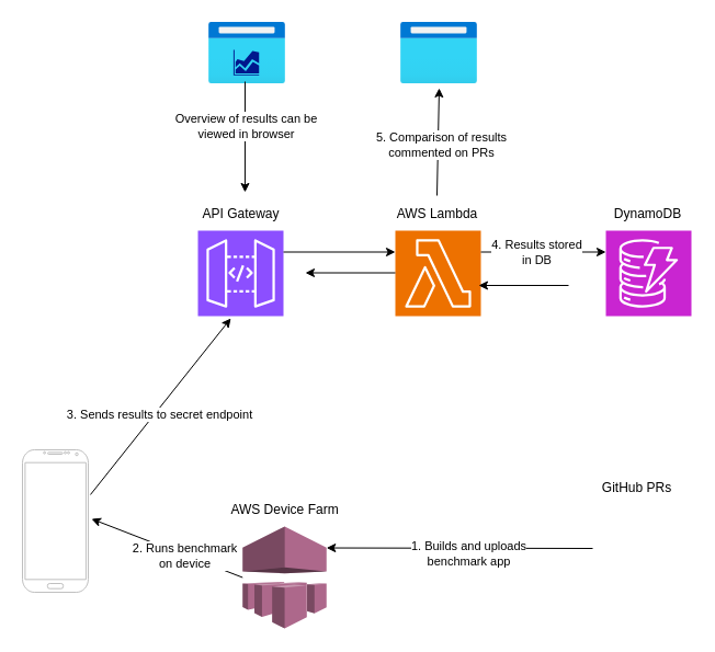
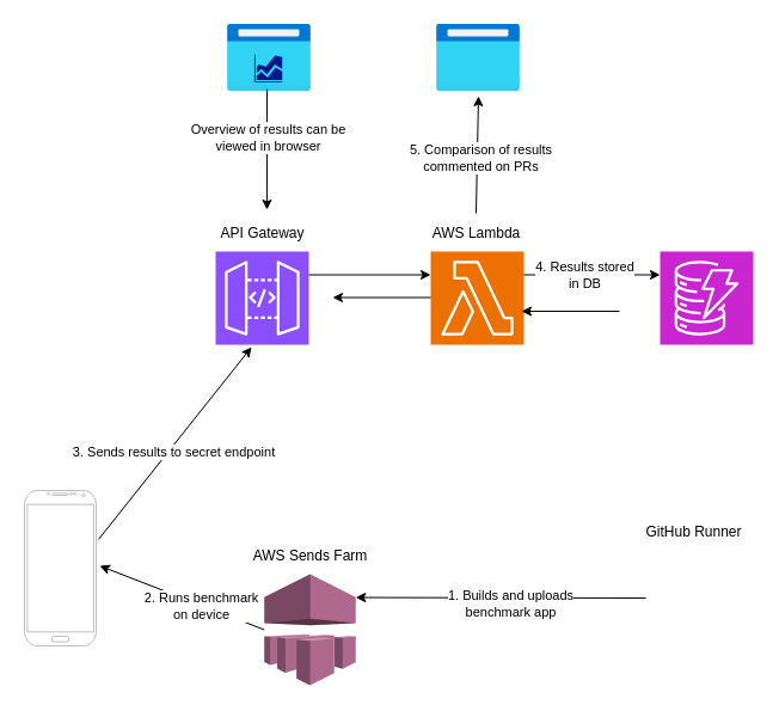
  <mxCell id="0" />
  <mxCell id="1" parent="0" />
  <mxCell id="2" value="" style="sketch=0;points=[[0,0,0],[0.25,0,0],[0.5,0,0],[0.75,0,0],[1,0,0],[0,1,0],[0.25,1,0],[0.5,1,0],[0.75,1,0],[1,1,0],[0,0.25,0],[0,0.5,0],[0,0.75,0],[1,0.25,0],[1,0.5,0],[1,0.75,0]];outlineConnect=0;fontColor=#232F3E;fillColor=#C925D1;strokeColor=#ffffff;dashed=0;verticalLabelPosition=bottom;verticalAlign=top;align=center;html=1;fontSize=12;fontStyle=0;aspect=fixed;shape=mxgraph.aws4.resourceIcon;resIcon=mxgraph.aws4.dynamodb;" vertex="1" parent="1"><mxGeometry x="552" y="210" width="78" height="78" as="geometry" /></mxCell>
  <mxCell id="3" value="" style="sketch=0;points=[[0,0,0],[0.25,0,0],[0.5,0,0],[0.75,0,0],[1,0,0],[0,1,0],[0.25,1,0],[0.5,1,0],[0.75,1,0],[1,1,0],[0,0.25,0],[0,0.5,0],[0,0.75,0],[1,0.25,0],[1,0.5,0],[1,0.75,0]];outlineConnect=0;fontColor=#232F3E;fillColor=#ED7100;strokeColor=#ffffff;dashed=0;verticalLabelPosition=bottom;verticalAlign=top;align=center;html=1;fontSize=12;fontStyle=0;aspect=fixed;shape=mxgraph.aws4.resourceIcon;resIcon=mxgraph.aws4.lambda;" vertex="1" parent="1"><mxGeometry x="360" y="210" width="78" height="78" as="geometry" /></mxCell>
  <mxCell id="4" value="" style="sketch=0;points=[[0,0,0],[0.25,0,0],[0.5,0,0],[0.75,0,0],[1,0,0],[0,1,0],[0.25,1,0],[0.5,1,0],[0.75,1,0],[1,1,0],[0,0.25,0],[0,0.5,0],[0,0.75,0],[1,0.25,0],[1,0.5,0],[1,0.75,0]];outlineConnect=0;fontColor=#232F3E;fillColor=#8C4FFF;strokeColor=#ffffff;dashed=0;verticalLabelPosition=bottom;verticalAlign=top;align=center;html=1;fontSize=12;fontStyle=0;aspect=fixed;shape=mxgraph.aws4.resourceIcon;resIcon=mxgraph.aws4.api_gateway;" vertex="1" parent="1"><mxGeometry x="180" y="210" width="78" height="78" as="geometry" /></mxCell>
- <mxCell id="5" value="DynamoDB" style="text;html=1;align=center;verticalAlign=middle;resizable=0;points=[];autosize=1;strokeColor=none;fillColor=none;" vertex="1" parent="1"><mxGeometry x="550" y="180" width="80" height="30" as="geometry" /></mxCell>
  <mxCell id="6" value="AWS Lambda" style="text;html=1;align=center;verticalAlign=middle;resizable=0;points=[];autosize=1;strokeColor=none;fillColor=none;" vertex="1" parent="1"><mxGeometry x="348" y="180" width="100" height="30" as="geometry" /></mxCell>
  <mxCell id="7" value="API Gateway" style="text;html=1;align=center;verticalAlign=middle;resizable=0;points=[];autosize=1;strokeColor=none;fillColor=none;" vertex="1" parent="1"><mxGeometry x="174" y="180" width="90" height="30" as="geometry" /></mxCell>
  <mxCell id="8" value="" style="group" vertex="1" connectable="0" parent="1"><mxGeometry x="530" y="430" width="100" height="110" as="geometry" /></mxCell>
  <mxCell id="9" value="" style="shape=image;html=1;verticalAlign=top;verticalLabelPosition=bottom;labelBackgroundColor=#ffffff;imageAspect=0;aspect=fixed;image=https://cdn4.iconfinder.com/data/icons/ionicons/512/icon-social-github-128.png" vertex="1" parent="8"><mxGeometry x="10" y="30" width="80" height="80" as="geometry" /></mxCell>
- <mxCell id="10" value="GitHub PRs" style="text;html=1;align=center;verticalAlign=middle;resizable=0;points=[];autosize=1;strokeColor=none;fillColor=none;" vertex="1" parent="8"><mxGeometry width="100" height="30" as="geometry" /></mxCell>
+ <mxCell id="10" value="GitHub Runner" style="text;html=1;align=center;verticalAlign=middle;resizable=0;points=[];autosize=1;strokeColor=none;fillColor=none;" vertex="1" parent="8"><mxGeometry width="100" height="30" as="geometry" /></mxCell>
  <mxCell id="11" value="" style="group" vertex="1" connectable="0" parent="1"><mxGeometry x="199" y="450" width="120" height="123" as="geometry" /></mxCell>
  <mxCell id="12" value="" style="outlineConnect=0;dashed=0;verticalLabelPosition=bottom;verticalAlign=top;align=center;html=1;shape=mxgraph.aws3.device_farm;fillColor=#AD688B;gradientColor=none;" vertex="1" parent="11"><mxGeometry x="21.75" y="30" width="76.5" height="93" as="geometry" /></mxCell>
- <mxCell id="13" value="AWS Device Farm" style="text;html=1;align=center;verticalAlign=middle;resizable=0;points=[];autosize=1;strokeColor=none;fillColor=none;" vertex="1" parent="11"><mxGeometry width="120" height="30" as="geometry" /></mxCell>
+ <mxCell id="13" value="AWS Sends Farm" style="text;html=1;align=center;verticalAlign=middle;resizable=0;points=[];autosize=1;strokeColor=none;fillColor=none;" vertex="1" parent="11"><mxGeometry width="120" height="30" as="geometry" /></mxCell>
  <mxCell id="14" style="rounded=0;orthogonalLoop=1;jettySize=auto;html=1;exitX=0;exitY=0.5;exitDx=0;exitDy=0;entryX=1;entryY=0.21;entryDx=0;entryDy=0;entryPerimeter=0;" edge="1" parent="1" source="9" target="12"><mxGeometry relative="1" as="geometry" /></mxCell>
  <mxCell id="15" value="&lt;div&gt;1. Builds and uploads&lt;/div&gt;&lt;div&gt;benchmark app&lt;br&gt;&lt;/div&gt;" style="edgeLabel;html=1;align=center;verticalAlign=middle;resizable=0;points=[];" vertex="1" connectable="0" parent="14"><mxGeometry x="-0.066" y="5" relative="1" as="geometry"><mxPoint as="offset" /></mxGeometry></mxCell>
  <mxCell id="16" value="" style="verticalLabelPosition=bottom;verticalAlign=top;html=1;shadow=0;dashed=0;strokeWidth=1;shape=mxgraph.android.phone2;strokeColor=#c0c0c0;" vertex="1" parent="1"><mxGeometry x="20" y="410" width="60" height="130" as="geometry" /></mxCell>
  <mxCell id="17" value="" style="endArrow=classic;html=1;rounded=0;entryX=1.05;entryY=0.485;entryDx=0;entryDy=0;entryPerimeter=0;exitX=0;exitY=0.5;exitDx=0;exitDy=0;exitPerimeter=0;" edge="1" parent="1" source="12" target="16"><mxGeometry width="50" height="50" relative="1" as="geometry"><mxPoint x="380" y="590" as="sourcePoint" /><mxPoint x="430" y="540" as="targetPoint" /></mxGeometry></mxCell>
  <mxCell id="18" value="&lt;div&gt;2. Runs benchmark&lt;/div&gt;&lt;div&gt;on device&lt;br&gt;&lt;/div&gt;" style="edgeLabel;html=1;align=center;verticalAlign=middle;resizable=0;points=[];" vertex="1" connectable="0" parent="17"><mxGeometry x="-0.233" y="1" relative="1" as="geometry"><mxPoint as="offset" /></mxGeometry></mxCell>
  <mxCell id="19" value="" style="endArrow=classic;html=1;rounded=0;exitX=1.033;exitY=0.315;exitDx=0;exitDy=0;exitPerimeter=0;entryX=0.385;entryY=1.026;entryDx=0;entryDy=0;entryPerimeter=0;" edge="1" parent="1" source="16" target="4"><mxGeometry width="50" height="50" relative="1" as="geometry"><mxPoint x="380" y="560" as="sourcePoint" /><mxPoint x="430" y="510" as="targetPoint" /></mxGeometry></mxCell>
  <mxCell id="20" value="3. Sends results to secret endpoint" style="edgeLabel;html=1;align=center;verticalAlign=middle;resizable=0;points=[];" vertex="1" connectable="0" parent="19"><mxGeometry x="-0.069" y="-3" relative="1" as="geometry"><mxPoint as="offset" /></mxGeometry></mxCell>
  <mxCell id="21" value="" style="endArrow=classic;html=1;rounded=0;exitX=1;exitY=0.25;exitDx=0;exitDy=0;exitPerimeter=0;entryX=0;entryY=0.25;entryDx=0;entryDy=0;entryPerimeter=0;" edge="1" parent="1" source="4" target="3"><mxGeometry width="50" height="50" relative="1" as="geometry"><mxPoint x="280" y="260" as="sourcePoint" /><mxPoint x="330" y="210" as="targetPoint" /></mxGeometry></mxCell>
  <mxCell id="22" value="" style="endArrow=classic;html=1;rounded=0;exitX=1;exitY=0.25;exitDx=0;exitDy=0;exitPerimeter=0;entryX=0;entryY=0.25;entryDx=0;entryDy=0;entryPerimeter=0;" edge="1" parent="1" source="3" target="2"><mxGeometry width="50" height="50" relative="1" as="geometry"><mxPoint x="480" y="230" as="sourcePoint" /><mxPoint x="530" y="180" as="targetPoint" /></mxGeometry></mxCell>
  <mxCell id="23" value="&lt;div&gt;4. Results stored&lt;/div&gt;&lt;div&gt;in DB&lt;/div&gt;" style="edgeLabel;html=1;align=center;verticalAlign=middle;resizable=0;points=[];" vertex="1" connectable="0" parent="22"><mxGeometry x="-0.122" y="1" relative="1" as="geometry"><mxPoint y="1" as="offset" /></mxGeometry></mxCell>
  <mxCell id="24" value="" style="endArrow=classic;html=1;rounded=0;entryX=1;entryY=0.5;entryDx=0;entryDy=0;entryPerimeter=0;exitX=0;exitY=0.5;exitDx=0;exitDy=0;exitPerimeter=0;" edge="1" parent="1"><mxGeometry width="50" height="50" relative="1" as="geometry"><mxPoint x="518" y="260" as="sourcePoint" /><mxPoint x="436" y="260" as="targetPoint" /></mxGeometry></mxCell>
  <mxCell id="25" value="" style="endArrow=classic;html=1;rounded=0;entryX=1;entryY=0.5;entryDx=0;entryDy=0;entryPerimeter=0;exitX=0;exitY=0.5;exitDx=0;exitDy=0;exitPerimeter=0;" edge="1" parent="1"><mxGeometry width="50" height="50" relative="1" as="geometry"><mxPoint x="360" y="248.5" as="sourcePoint" /><mxPoint x="278" y="248.5" as="targetPoint" /></mxGeometry></mxCell>
  <mxCell id="26" value="" style="group" vertex="1" connectable="0" parent="1"><mxGeometry x="190" y="20" width="87.5" height="56" as="geometry" /></mxCell>
  <mxCell id="27" value="" style="image;aspect=fixed;html=1;points=[];align=center;fontSize=12;image=img/lib/azure2/general/Browser.svg;" vertex="1" parent="26"><mxGeometry width="70" height="56" as="geometry" /></mxCell>
  <mxCell id="28" value="" style="sketch=0;aspect=fixed;pointerEvents=1;shadow=0;dashed=0;html=1;strokeColor=none;labelPosition=center;verticalLabelPosition=bottom;verticalAlign=top;align=center;fillColor=#00188D;shape=mxgraph.mscae.general.graph" vertex="1" parent="26"><mxGeometry x="22.4" y="25" width="23.333" height="23.333" as="geometry" /></mxCell>
  <mxCell id="29" value="" style="endArrow=classic;html=1;rounded=0;entryX=0.544;entryY=-0.167;entryDx=0;entryDy=0;entryPerimeter=0;exitX=0.471;exitY=0.964;exitDx=0;exitDy=0;exitPerimeter=0;" edge="1" parent="1" source="27" target="7"><mxGeometry width="50" height="50" relative="1" as="geometry"><mxPoint x="380" y="550" as="sourcePoint" /><mxPoint x="440" y="510" as="targetPoint" /></mxGeometry></mxCell>
  <mxCell id="30" value="&lt;div&gt;Overview of results can be&lt;/div&gt;&lt;div&gt;viewed in browser&lt;br&gt;&lt;/div&gt;" style="edgeLabel;html=1;align=center;verticalAlign=middle;resizable=0;points=[];" vertex="1" connectable="0" parent="29"><mxGeometry x="-0.188" y="1" relative="1" as="geometry"><mxPoint as="offset" /></mxGeometry></mxCell>
  <mxCell id="31" value="" style="group" vertex="1" connectable="0" parent="1"><mxGeometry x="365" y="20" width="80" height="56" as="geometry" /></mxCell>
  <mxCell id="32" value="" style="image;aspect=fixed;html=1;points=[];align=center;fontSize=12;image=img/lib/azure2/general/Browser.svg;" vertex="1" parent="31"><mxGeometry width="70" height="56" as="geometry" /></mxCell>
  <mxCell id="33" value="" style="shape=image;html=1;verticalAlign=top;verticalLabelPosition=bottom;labelBackgroundColor=#ffffff;imageAspect=0;aspect=fixed;image=https://cdn4.iconfinder.com/data/icons/ionicons/512/icon-social-github-128.png" vertex="1" parent="31"><mxGeometry x="23.086" y="18.4" width="29.6" height="29.6" as="geometry" /></mxCell>
  <mxCell id="34" value="" style="endArrow=classic;html=1;rounded=0;exitX=0.5;exitY=-0.067;exitDx=0;exitDy=0;exitPerimeter=0;" edge="1" parent="1" source="6"><mxGeometry width="50" height="50" relative="1" as="geometry"><mxPoint x="390" y="530" as="sourcePoint" /><mxPoint x="400" y="80" as="targetPoint" /></mxGeometry></mxCell>
  <mxCell id="35" value="&lt;div&gt;5. Comparison of results&lt;/div&gt;&lt;div&gt;commented on PRs&lt;br&gt;&lt;/div&gt;" style="edgeLabel;html=1;align=center;verticalAlign=middle;resizable=0;points=[];" vertex="1" connectable="0" parent="34"><mxGeometry x="-0.04" y="-3" relative="1" as="geometry"><mxPoint as="offset" /></mxGeometry></mxCell>
